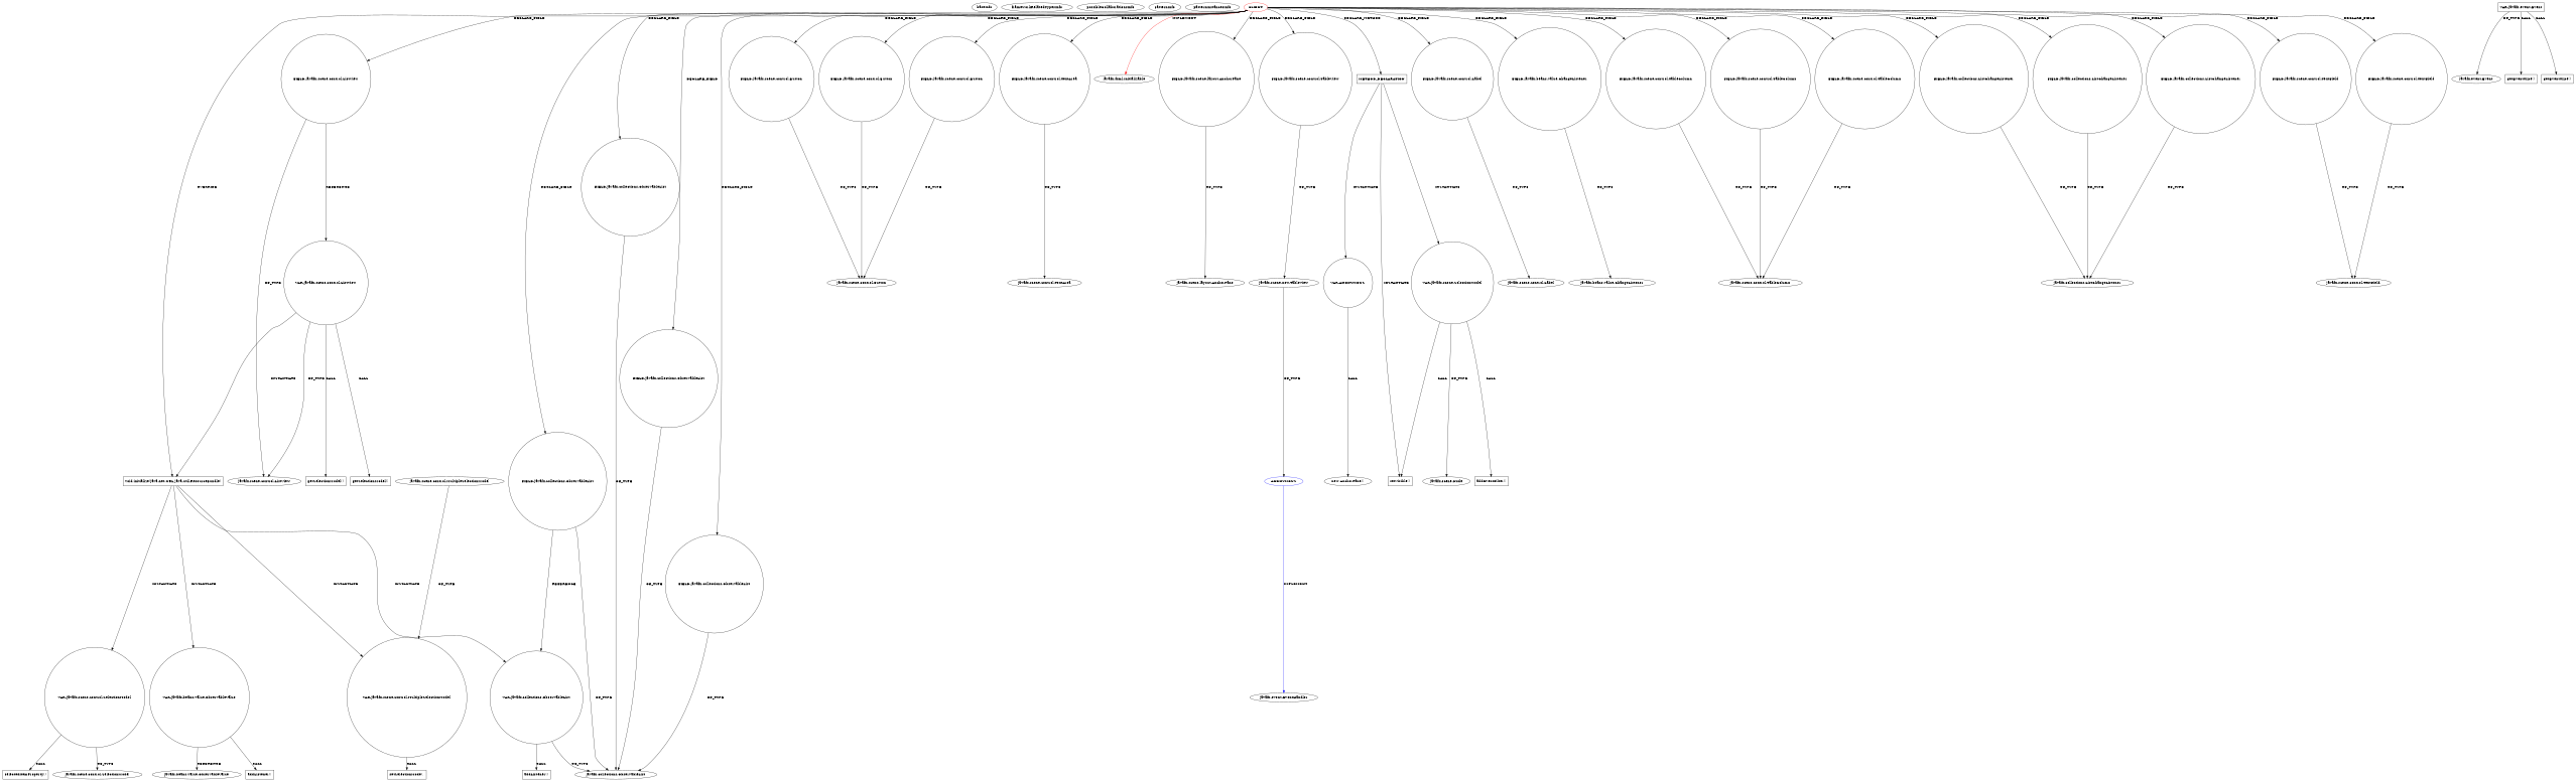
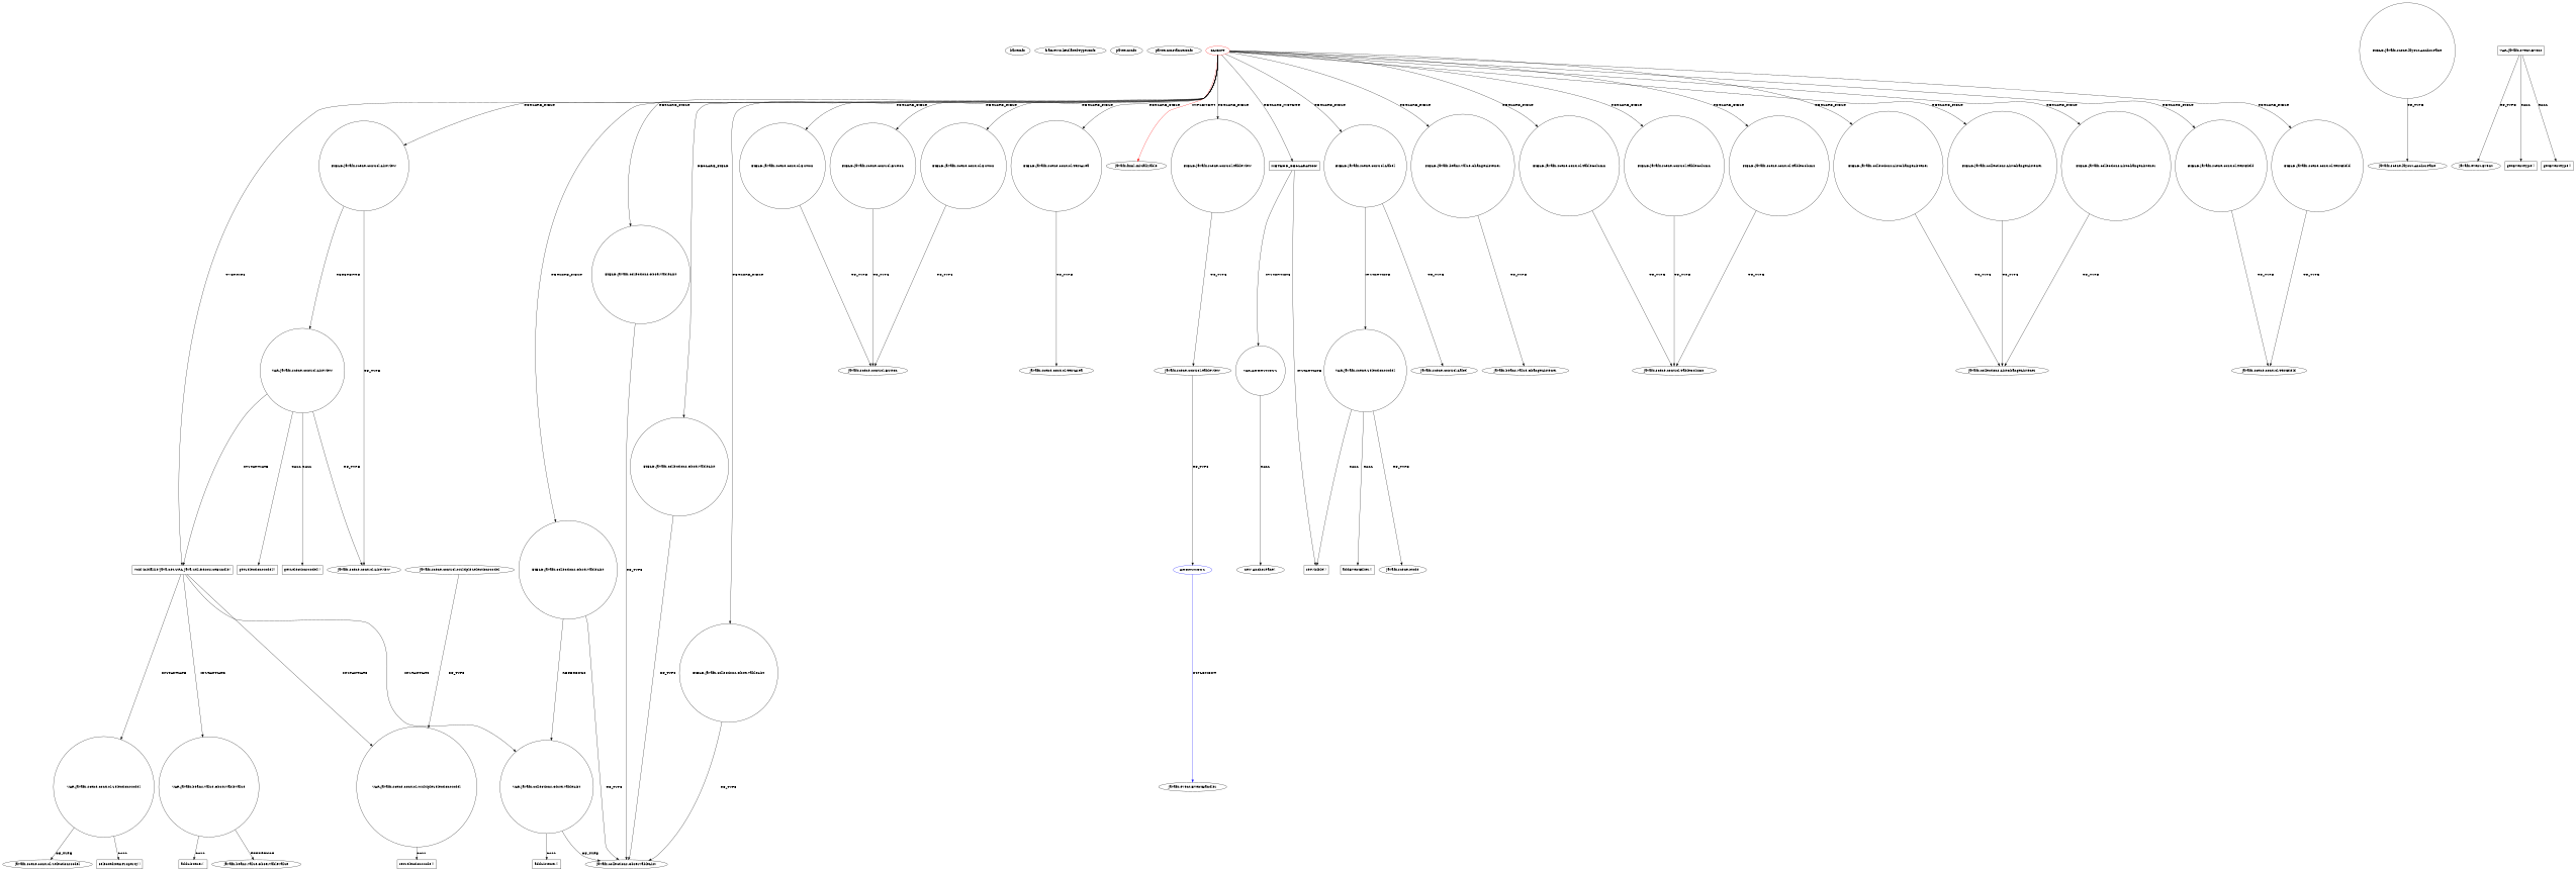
  digraph {
    node [isFrameworkType=false vertexType=FIELD_DECLARATION shape=circle]
    baseInfo [category=pattern graphId=2229 isAnonymous=false possibleRelation=true isFrameworkType="" vertexType="" shape=""]
    frameworkRelatedTypesInfo [0="javafx.fxml.Initializable" isFrameworkType="" vertexType="" shape=""]
-   possibleCollaborationsInfo [0="2229~INSTANTIATION-CLIENT_METHOD_DECLARATION-~javafx.fxml.Initializable ~javafx.event.EventHandler ~false~true" isFrameworkType="" vertexType="" shape=""]
    patternInfo [frequency=3.0 patternRootClient=0 isFrameworkType="" vertexType="" shape=""]
    patternInstancesInfo [0="ChrisWongAtCUHK-JavaFX~/ChrisWongAtCUHK-JavaFX/JavaFX-master/IssueTrackingLite/src/issuetrackinglite/IssueTrackingLiteController.java~IssueTrackingLiteController~240" 1="sergiohpl-PMS~/sergiohpl-PMS/PMS-master/IssueTrackingLite/src/issuetrackinglite/IssueTrackingLiteController.java~IssueTrackingLiteController~4152" 2="santi-gonzalez-javafx-tutos~/santi-gonzalez-javafx-tutos/javafx-tutos-master/IssueTrackingLite/src/issuetrackinglite/IssueTrackingLiteController.java~IssueTrackingLiteController~4083" isFrameworkType="" vertexType="" shape=""]
    n6 [label="javafx.scene.control.MultipleSelectionModel" vertexType=FRAMEWORK_CLASS_TYPE shape=""]
    n7 [label="VAR:javafx.scene.control.MultipleSelectionModel" vertexType=VARIABLE_EXPRESION]
    n8 [label="setSelectionMode()" shape=box vertexType=INSIDE_CALL]
    n9 [label="void initialize(java.net.URL,java.util.ResourceBundle)" shape=box vertexType=OVERRIDING_METHOD_DECLARATION]
    n10 [label="VAR:javafx.scene.control.SelectionModel" vertexType=VARIABLE_EXPRESION]
    n11 [label="VAR:javafx.collections.ObservableList" vertexType=VARIABLE_EXPRESION]
    n12 [label="VAR:javafx.beans.value.ObservableValue" vertexType=VARIABLE_EXPRESION]
    n13 [label="VAR:javafx.scene.control.ListView" vertexType=VARIABLE_EXPRESION]
    n14 [label="javafx.scene.control.ListView" vertexType=FRAMEWORK_CLASS_TYPE shape=""]
    n15 [label="getSelectionModel()" shape=box vertexType=INSIDE_CALL]
    n16 [label="getSelectionModel()" shape=box vertexType=INSIDE_CALL]
    n17 [label="selectedItemProperty()" shape=box vertexType=INSIDE_CALL]
    n18 [label="javafx.scene.control.SelectionModel" vertexType=FRAMEWORK_CLASS_TYPE shape=""]
    n19 [label="javafx.collections.ObservableList" vertexType=FRAMEWORK_INTERFACE_TYPE shape=""]
    n20 [label="addListener()" shape=box vertexType=INSIDE_CALL]
    n21 [label="addListener()" shape=box vertexType=INSIDE_CALL]
    n22 [label="javafx.beans.value.ObservableValue" vertexType=FRAMEWORK_INTERFACE_TYPE shape=""]
    n23 [color=red label=CLIENT vertexType=ROOT_CLIENT_CLASS_DECLARATION shape=""]
    n24 [label="FIELD:javafx.scene.control.Button"]
    n25 [label="FIELD:javafx.scene.control.Button"]
    n26 [label="FIELD:javafx.scene.control.Button"]
    n27 [label="FIELD:javafx.scene.control.TextArea"]
    n28 [label="javafx.fxml.Initializable" vertexType=FRAMEWORK_INTERFACE_TYPE shape=""]
    n29 [label="FIELD:javafx.collections.ObservableList"]
    n30 [label="FIELD:javafx.collections.ObservableList"]
    n31 [label="FIELD:javafx.collections.ObservableList"]
    n32 [label="FIELD:javafx.collections.ObservableList"]
    n33 [label="FIELD:javafx.scene.layout.AnchorPane"]
    n34 [label="FIELD:javafx.scene.control.TableView"]
    n35 [label="FIELD:javafx.scene.control.ListView"]
    n36 [label=METHOD_DECLARATION shape=box vertexType=CLIENT_METHOD_DECLARATION]
    n37 [label="FIELD:javafx.scene.control.Label"]
    n38 [label="FIELD:javafx.beans.value.ChangeListener"]
    n39 [label="FIELD:javafx.scene.control.TableColumn"]
    n40 [label="FIELD:javafx.scene.control.TableColumn"]
    n41 [label="FIELD:javafx.scene.control.TableColumn"]
    n42 [label="FIELD:javafx.collections.ListChangeListener"]
    n43 [label="FIELD:javafx.collections.ListChangeListener"]
    n44 [label="FIELD:javafx.collections.ListChangeListener"]
    n45 [label="FIELD:javafx.scene.control.TextField"]
    n46 [label="FIELD:javafx.scene.control.TextField"]
    n47 [label="javafx.scene.control.Button" vertexType=FRAMEWORK_CLASS_TYPE shape=""]
    n48 [label="javafx.scene.control.TextArea" vertexType=FRAMEWORK_CLASS_TYPE shape=""]
    n49 [label="javafx.scene.layout.AnchorPane" vertexType=FRAMEWORK_CLASS_TYPE shape=""]
-   n50 [label="javafx.scene.new.TableView" vertexType=FRAMEWORK_CLASS_TYPE shape=""]
+   n50 [label="javafx.scene.control.TableView" vertexType=FRAMEWORK_CLASS_TYPE shape=""]
    n51 [label="VAR:ANONYMOUS" vertexType=VARIABLE_EXPRESION]
    n52 [label="VAR:javafx.scene.SelectionModel" vertexType=VARIABLE_EXPRESION]
    n53 [label="setVisible()" shape=box vertexType=INSIDE_CALL]
    n54 [label="javafx.scene.control.Label" vertexType=FRAMEWORK_CLASS_TYPE shape=""]
    n55 [label="javafx.beans.value.ChangeListener" vertexType=FRAMEWORK_INTERFACE_TYPE shape=""]
    n56 [label="javafx.scene.control.TableColumn" vertexType=FRAMEWORK_CLASS_TYPE shape=""]
    n57 [label="javafx.collections.ListChangeListener" vertexType=FRAMEWORK_INTERFACE_TYPE shape=""]
    n58 [label="javafx.scene.control.TextField" vertexType=FRAMEWORK_CLASS_TYPE shape=""]
    n59 [color=blue label=ANONYMOUS vertexType=REFERENCE_ANONYMOUS_DECLARATION shape=""]
    n60 [label="new AnchorPane()" vertexType=CONSTRUCTOR_CALL shape=""]
    n61 [label="VAR:javafx.event.Event" shape=box vertexType=VARIABLE_EXPRESION]
    n62 [label="javafx.event.Event" vertexType=FRAMEWORK_CLASS_TYPE shape=""]
    n63 [label="getEventType()" shape=box vertexType=INSIDE_CALL]
    n64 [label="getEventType()" shape=box vertexType=INSIDE_CALL]
    n65 [label="addEventFilter()" shape=box vertexType=INSIDE_CALL]
    n66 [label="javafx.scene.Node" vertexType=FRAMEWORK_CLASS_TYPE shape=""]
    n67 [label="javafx.event.EventHandler" vertexType=FRAMEWORK_INTERFACE_TYPE shape=""]
    n6 -> n7 [label=OF_TYPE]
    n7 -> n8 [label=CALL]
    n9 -> n7 [label=INSTANTIATE]
    n9 -> n10 [label=INSTANTIATE]
    n9 -> n11 [label=INSTANTIATE]
    n9 -> n12 [label=INSTANTIATE]
    n10 -> n17 [label=CALL]
    n10 -> n18 [label=OF_TYPE]
    n11 -> n19 [label=OF_TYPE]
    n11 -> n20 [label=CALL]
    n12 -> n21 [label=CALL]
    n12 -> n22 [label=REFERENCE]
    n13 -> n9 [label=INSTANTIATE]
    n13 -> n14 [label=OF_TYPE]
    n13 -> n15 [label=CALL]
    n13 -> n16 [label=CALL]
    n23 -> n9 [label=OVERRIDE]
    n23 -> n24 [label=DECLARE_FIELD]
    n23 -> n25 [label=DECLARE_FIELD]
    n23 -> n26 [label=DECLARE_FIELD]
    n23 -> n27 [label=DECLARE_FIELD]
    n23 -> n28 [color=red label=IMPLEMENT]
    n23 -> n29 [label=DECLARE_FIELD]
    n23 -> n30 [label=DECLARE_FIELD]
    n23 -> n31 [label=DECLARE_FIELD]
    n23 -> n32 [label=DECLARE_FIELD]
-   n23 -> n33 [label=DECLARE_FIELD]
    n23 -> n34 [label=DECLARE_FIELD]
    n23 -> n35 [label=DECLARE_FIELD]
    n23 -> n36 [label=DECLARE_METHOD]
    n23 -> n37 [label=DECLARE_FIELD]
    n23 -> n38 [label=DECLARE_FIELD]
    n23 -> n39 [label=DECLARE_FIELD]
    n23 -> n40 [label=DECLARE_FIELD]
    n23 -> n41 [label=DECLARE_FIELD]
    n23 -> n42 [label=DECLARE_FIELD]
    n23 -> n43 [label=DECLARE_FIELD]
    n23 -> n44 [label=DECLARE_FIELD]
    n23 -> n45 [label=DECLARE_FIELD]
    n23 -> n46 [label=DECLARE_FIELD]
    n24 -> n47 [label=OF_TYPE]
    n25 -> n47 [label=OF_TYPE]
    n26 -> n47 [label=OF_TYPE]
    n27 -> n48 [label=OF_TYPE]
    n29 -> n19 [label=OF_TYPE]
    n30 -> n19 [label=OF_TYPE]
    n31 -> n11 [label=REFERENCE]
    n31 -> n19 [label=OF_TYPE]
    n32 -> n19 [label=OF_TYPE]
    n33 -> n49 [label=OF_TYPE]
    n34 -> n50 [label=OF_TYPE]
    n35 -> n13 [label=REFERENCE]
    n35 -> n14 [label=OF_TYPE]
    n36 -> n51 [label=INSTANTIATE]
-   n36 -> n52 [label=INSTANTIATE]
+   n37 -> n52 [label=INSTANTIATE]
    n36 -> n53 [label=INSTANTIATE]
    n37 -> n54 [label=OF_TYPE]
    n38 -> n55 [label=OF_TYPE]
    n39 -> n56 [label=OF_TYPE]
    n40 -> n56 [label=OF_TYPE]
    n41 -> n56 [label=OF_TYPE]
    n42 -> n57 [label=OF_TYPE]
    n43 -> n57 [label=OF_TYPE]
    n44 -> n57 [label=OF_TYPE]
    n45 -> n58 [label=OF_TYPE]
    n46 -> n58 [label=OF_TYPE]
    n50 -> n59 [label=OF_TYPE]
    n51 -> n60 [label=CALL]
    n52 -> n53 [label=CALL]
    n52 -> n65 [label=CALL]
    n52 -> n66 [label=OF_TYPE]
    n59 -> n67 [color=blue label=IMPLEMENT]
    n61 -> n62 [label=OF_TYPE]
    n61 -> n63 [label=CALL]
    n61 -> n64 [label=CALL]
  }
